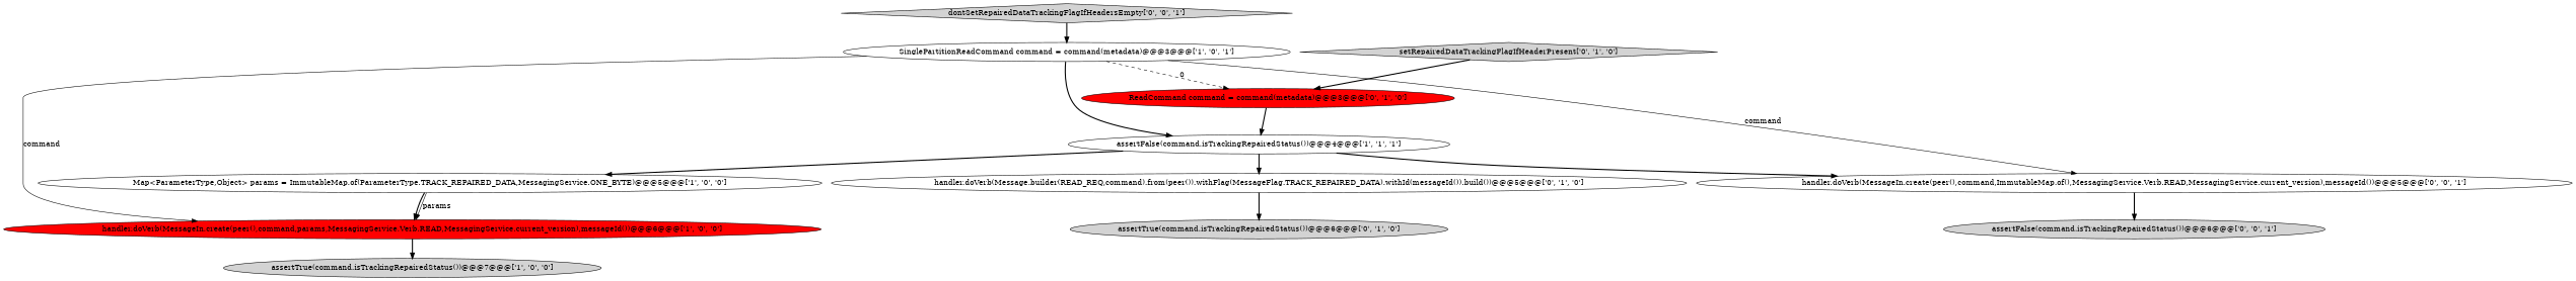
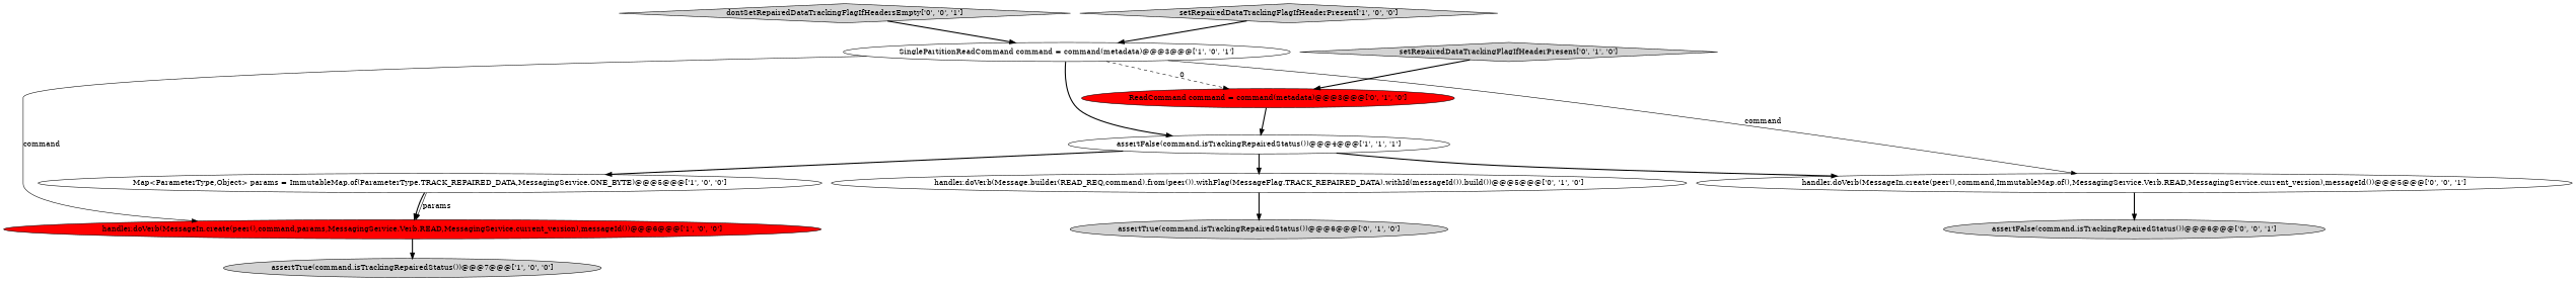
  digraph {
    node [fillcolor=lightgray shape=ellipse style=filled]
    edge [style=bold]
    n1 [fillcolor=red label="ReadCommand command = command(metadata)@@@3@@@['0', '1', '0']"]
    n2 [fillcolor=white label="assertFalse(command.isTrackingRepairedStatus())@@@4@@@['1', '1', '1']"]
    n3 [fillcolor=red label="handler.doVerb(MessageIn.create(peer(),command,params,MessagingService.Verb.READ,MessagingService.current_version),messageId())@@@6@@@['1', '0', '0']"]
    n4 [label="assertTrue(command.isTrackingRepairedStatus())@@@7@@@['1', '0', '0']"]
    n5 [label="dontSetRepairedDataTrackingFlagIfHeadersEmpty['0', '0', '1']" shape=diamond]
    n6 [fillcolor=white label="SinglePartitionReadCommand command = command(metadata)@@@3@@@['1', '0', '1']"]
    n7 [fillcolor=white label="handler.doVerb(Message.builder(READ_REQ,command).from(peer()).withFlag(MessageFlag.TRACK_REPAIRED_DATA).withId(messageId()).build())@@@5@@@['0', '1', '0']"]
    n8 [fillcolor=white label="Map<ParameterType,Object> params = ImmutableMap.of(ParameterType.TRACK_REPAIRED_DATA,MessagingService.ONE_BYTE)@@@5@@@['1', '0', '0']"]
    n9 [fillcolor=white label="handler.doVerb(MessageIn.create(peer(),command,ImmutableMap.of(),MessagingService.Verb.READ,MessagingService.current_version),messageId())@@@5@@@['0', '0', '1']"]
    n10 [label="assertTrue(command.isTrackingRepairedStatus())@@@6@@@['0', '1', '0']"]
    n11 [label="setRepairedDataTrackingFlagIfHeaderPresent['0', '1', '0']" shape=diamond]
    n12 [label="assertFalse(command.isTrackingRepairedStatus())@@@6@@@['0', '0', '1']"]
+   n13 [label="setRepairedDataTrackingFlagIfHeaderPresent['1', '0', '0']" shape=diamond]
    n1 -> n2
    n2 -> n7
    n2 -> n8
    n2 -> n9
    n3 -> n4
    n5 -> n6
    n6 -> n1 [label=0 style=dashed]
    n6 -> n2
    n6 -> n3 [label=command style=solid]
    n6 -> n9 [label=command style=solid]
    n7 -> n10
    n8 -> n3
    n8 -> n3 [label=params style=solid]
    n9 -> n12
    n11 -> n1
+   n13 -> n6
  }
